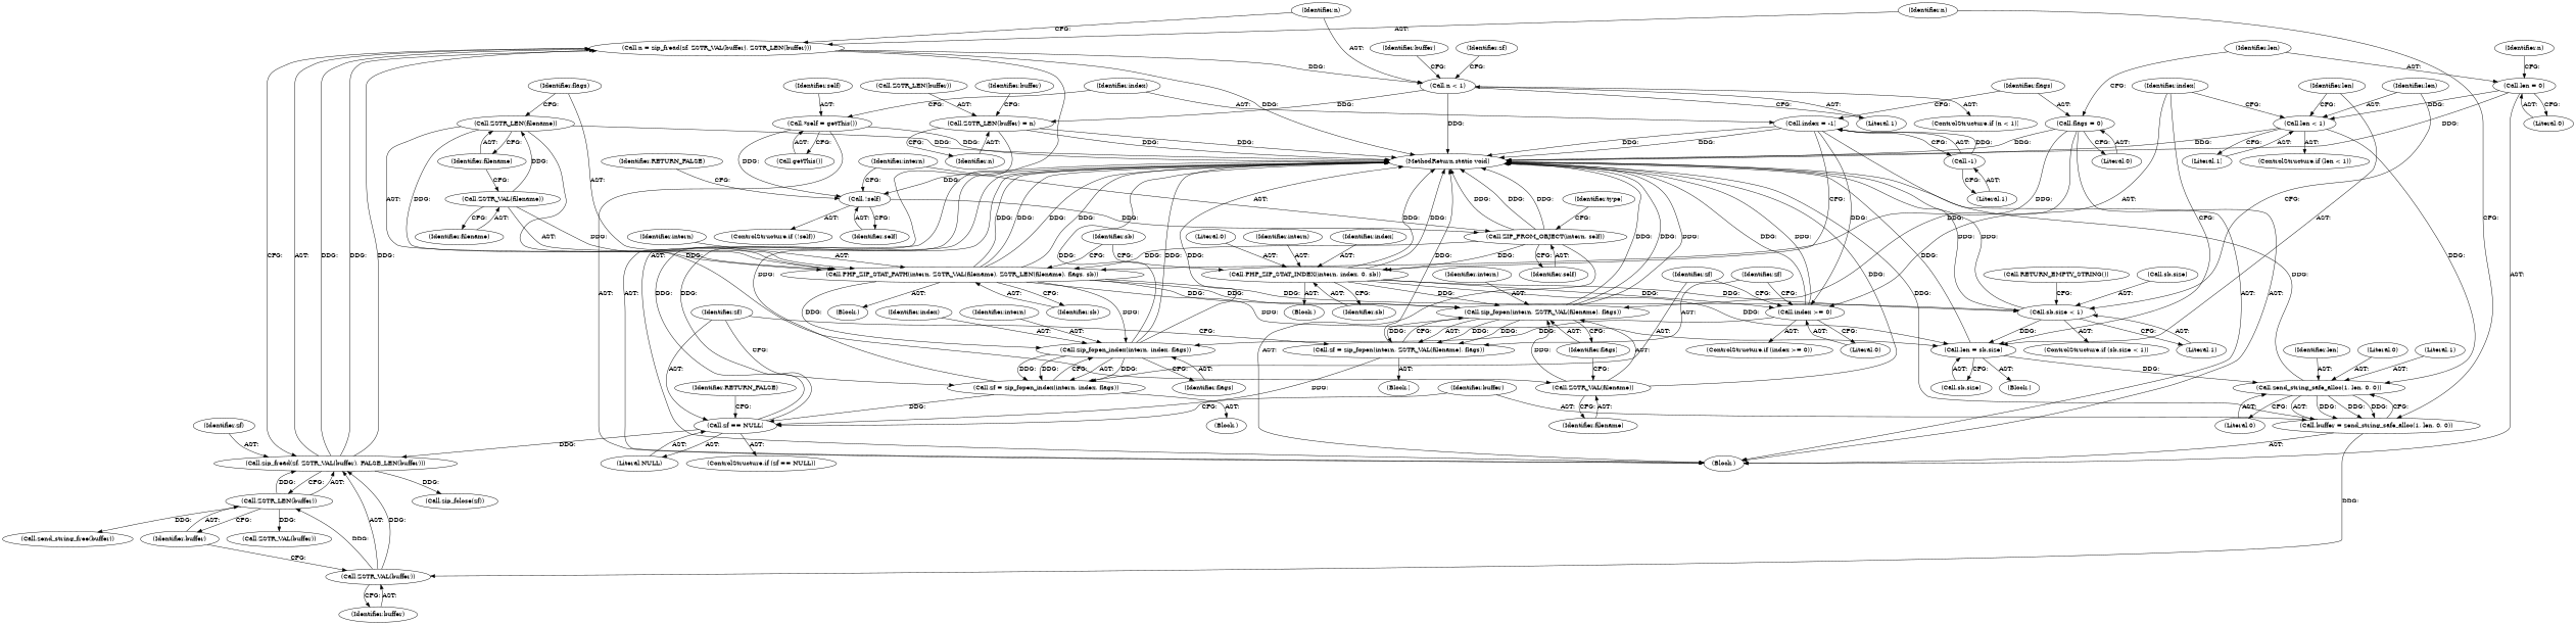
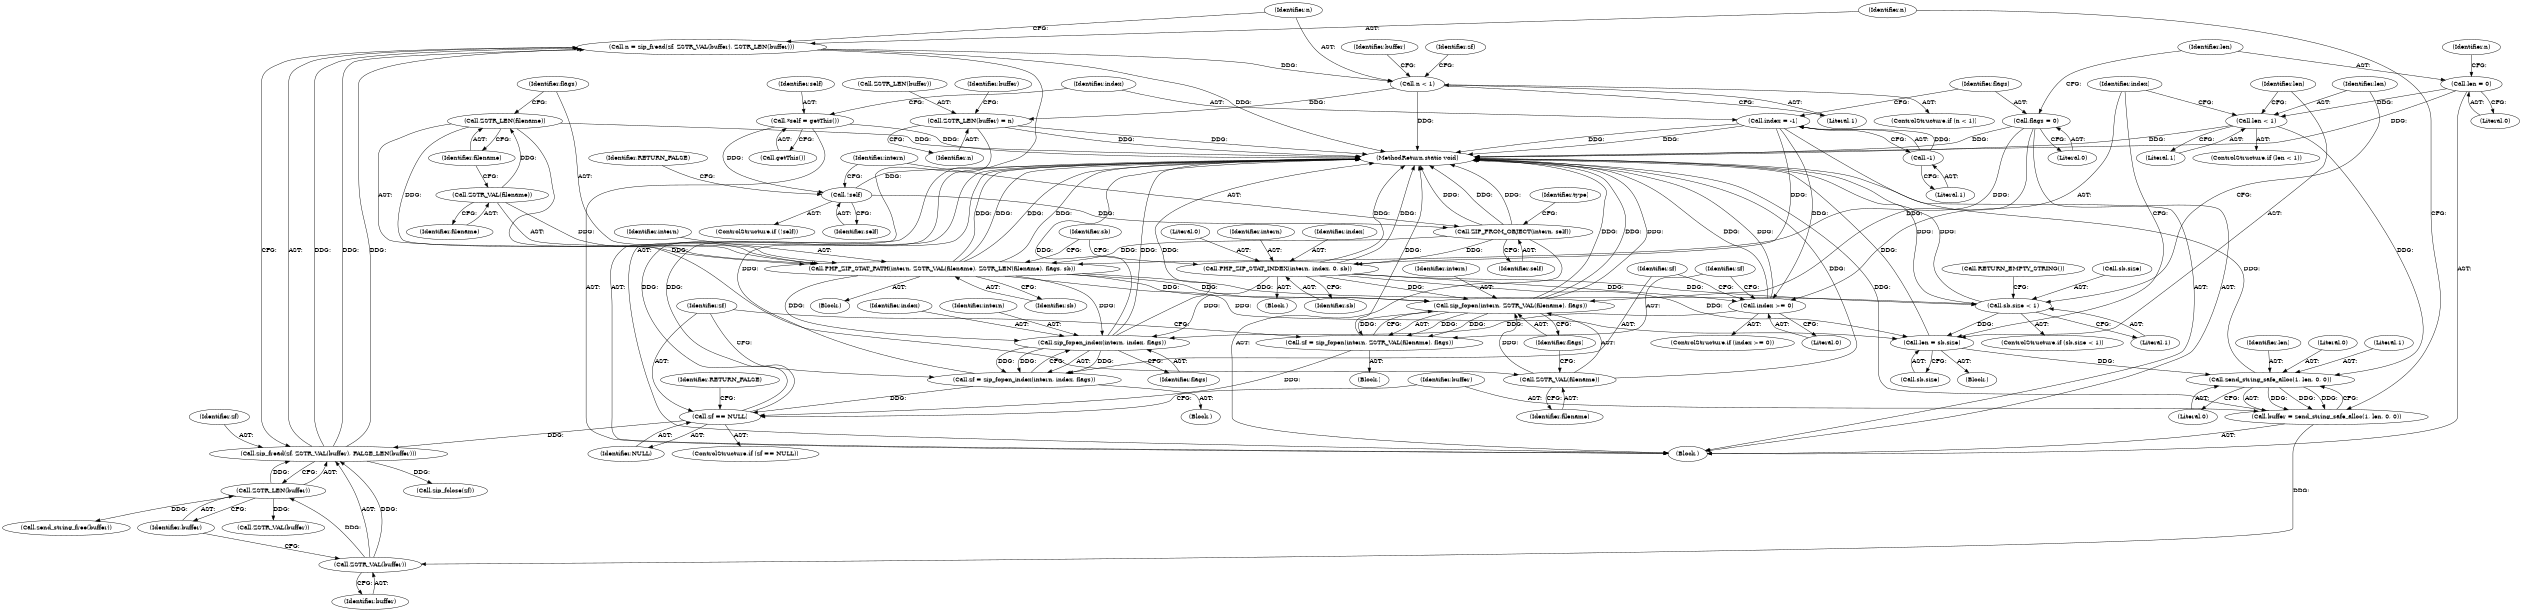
  digraph {
    n1 [label="(Call,n = zip_fread(zf, ZSTR_VAL(buffer), ZSTR_LEN(buffer)))"]
    n2 [label="(Call,zip_fread(zf, ZSTR_VAL(buffer), FALSE_LEN(buffer)))"]
    n3 [label="(Call,n < 1)"]
    n4 [label="(MethodReturn,static void)"]
    n5 [label="(Block,)"]
    n6 [label="(Call,ZSTR_LEN(buffer))"]
    n7 [label="(Call,zip_fclose(zf))"]
    n8 [label="(Call,ZSTR_LEN(buffer) = n)"]
    n9 [label="(ControlStructure,if (n < 1))"]
    n10 [label="(Literal,1)"]
    n11 [label="(Call,zend_string_free(buffer))"]
    n12 [label="(Call,ZSTR_VAL(buffer))"]
    n13 [label="(Identifier,buffer)"]
    n14 [label="(Call,zf == NULL)"]
    n15 [label="(ControlStructure,if (zf == NULL))"]
-   n16 [label="(Literal,NULL)"]
+   n16 [label="(Identifier,NULL)"]
    n17 [label="(Call,zf = zip_fopen_index(intern, index, flags))"]
    n18 [label="(Call,zip_fopen_index(intern, index, flags))"]
    n19 [label="(Block,)"]
    n20 [label="(Identifier,flags)"]
    n21 [label="(Call,PHP_ZIP_STAT_PATH(intern, ZSTR_VAL(filename), ZSTR_LEN(filename), flags, sb))"]
    n22 [label="(Call,zip_fopen(intern, ZSTR_VAL(filename), flags))"]
    n23 [label="(Call,len = sb.size)"]
    n24 [label="(Call,sb.size < 1)"]
    n25 [label="(Block,)"]
    n26 [label="(Identifier,sb)"]
    n27 [label="(Call,zf = zip_fopen(intern, ZSTR_VAL(filename), flags))"]
    n28 [label="(Identifier,flags)"]
    n29 [label="(Call,zend_string_safe_alloc(1, len, 0, 0))"]
    n30 [label="(Block,)"]
    n31 [label="(Call,sb.size)"]
    n32 [label="(ControlStructure,if (sb.size < 1))"]
    n33 [label="(Literal,1)"]
    n34 [label="(Call,ZIP_FROM_OBJECT(intern, self))"]
    n35 [label="(Call,PHP_ZIP_STAT_INDEX(intern, index, 0, sb))"]
    n36 [label="(Identifier,self)"]
    n37 [label="(Call,index >= 0)"]
    n38 [label="(Block,)"]
    n39 [label="(Identifier,sb)"]
    n40 [label="(Call,!self)"]
    n41 [label="(ControlStructure,if (!self))"]
    n42 [label="(Identifier,self)"]
    n43 [label="(Call,*self = getThis())"]
    n44 [label="(Call,getThis())"]
    n45 [label="(Call,ZSTR_VAL(filename))"]
    n46 [label="(Call,ZSTR_LEN(filename))"]
    n47 [label="(Identifier,filename)"]
    n48 [label="(Call,ZSTR_VAL(filename))"]
    n49 [label="(Identifier,filename)"]
    n50 [label="(Identifier,filename)"]
    n51 [label="(Call,flags = 0)"]
    n52 [label="(Literal,0)"]
    n53 [label="(Literal,0)"]
    n54 [label="(ControlStructure,if (index >= 0))"]
    n55 [label="(Call,index = -1)"]
    n56 [label="(Call,-1)"]
    n57 [label="(Literal,1)"]
    n58 [label="(Block,)"]
    n59 [label="(Call,ZSTR_VAL(buffer))"]
    n60 [label="(Identifier,buffer)"]
    n61 [label="(Call,buffer = zend_string_safe_alloc(1, len, 0, 0))"]
    n62 [label="(Literal,0)"]
    n63 [label="(Call,len < 1)"]
    n64 [label="(ControlStructure,if (len < 1))"]
    n65 [label="(Literal,1)"]
    n66 [label="(Call,len = 0)"]
    n67 [label="(Literal,0)"]
    n68 [label="(Identifier,n)"]
    n69 [label="(Identifier,zf)"]
    n70 [label="(Identifier,zf)"]
    n71 [label="(Literal,0)"]
    n72 [label="(Identifier,zf)"]
    n73 [label="(Identifier,len)"]
    n74 [label="(Identifier,n)"]
    n75 [label="(Identifier,zf)"]
    n76 [label="(Identifier,buffer)"]
    n77 [label="(Call,RETURN_EMPTY_STRING())"]
    n78 [label="(Identifier,index)"]
    n79 [label="(Identifier,len)"]
    n80 [label="(Identifier,zf)"]
    n81 [label="(Identifier,index)"]
    n82 [label="(Identifier,self)"]
    n83 [label="(Identifier,flags)"]
    n84 [label="(Identifier,type)"]
    n85 [label="(Identifier,RETURN_FALSE)"]
    n86 [label="(Identifier,intern)"]
    n87 [label="(Call,ZSTR_LEN(buffer))"]
    n88 [label="(Identifier,RETURN_FALSE)"]
    n89 [label="(Identifier,n)"]
    n90 [label="(Identifier,n)"]
    n91 [label="(Identifier,intern)"]
    n92 [label="(Call,sb.size)"]
    n93 [label="(Identifier,buffer)"]
    n94 [label="(Identifier,buffer)"]
    n95 [label="(Identifier,index)"]
    n96 [label="(Identifier,len)"]
    n97 [label="(Identifier,sb)"]
    n98 [label="(Identifier,flags)"]
    n99 [label="(Identifier,intern)"]
    n100 [label="(Identifier,intern)"]
    n101 [label="(Identifier,intern)"]
    n102 [label="(Literal,0)"]
    n103 [label="(Literal,1)"]
    n104 [label="(Identifier,len)"]
    n105 [label="(Identifier,index)"]
    n1 -> n2 [label="CFG: "]
    n1 -> n3 [label="DDG: "]
    n1 -> n4 [label="DDG: "]
    n1 -> n5 [label="AST: "]
    n2 -> n1 [label="AST: "]
    n2 -> n1 [label="DDG: "]
    n2 -> n1 [label="DDG: "]
    n2 -> n1 [label="DDG: "]
    n2 -> n6 [label="CFG: "]
    n2 -> n7 [label="DDG: "]
    n3 -> n4 [label="DDG: "]
    n3 -> n8 [label="DDG: "]
    n3 -> n9 [label="AST: "]
    n3 -> n10 [label="CFG: "]
    n6 -> n2 [label="AST: "]
    n6 -> n2 [label="DDG: "]
    n6 -> n11 [label="DDG: "]
    n6 -> n12 [label="DDG: "]
    n6 -> n13 [label="CFG: "]
    n8 -> n4 [label="DDG: "]
    n8 -> n4 [label="DDG: "]
    n8 -> n5 [label="AST: "]
    n8 -> n68 [label="CFG: "]
    n10 -> n3 [label="AST: "]
    n13 -> n6 [label="AST: "]
    n13 -> n59 [label="CFG: "]
    n14 -> n2 [label="DDG: "]
    n14 -> n4 [label="DDG: "]
    n14 -> n4 [label="DDG: "]
    n14 -> n15 [label="AST: "]
    n14 -> n16 [label="AST: "]
    n16 -> n14 [label="AST: "]
    n17 -> n4 [label="DDG: "]
    n17 -> n14 [label="DDG: "]
    n17 -> n18 [label="CFG: "]
    n17 -> n19 [label="AST: "]
    n18 -> n4 [label="DDG: "]
    n18 -> n4 [label="DDG: "]
    n18 -> n4 [label="DDG: "]
    n18 -> n17 [label="AST: "]
    n18 -> n17 [label="DDG: "]
    n18 -> n17 [label="DDG: "]
    n18 -> n17 [label="DDG: "]
    n18 -> n20 [label="CFG: "]
    n20 -> n18 [label="AST: "]
    n21 -> n4 [label="DDG: "]
    n21 -> n4 [label="DDG: "]
    n21 -> n4 [label="DDG: "]
    n21 -> n4 [label="DDG: "]
    n21 -> n18 [label="DDG: "]
    n21 -> n18 [label="DDG: "]
    n21 -> n22 [label="DDG: "]
    n21 -> n22 [label="DDG: "]
    n21 -> n23 [label="DDG: "]
    n21 -> n24 [label="DDG: "]
    n21 -> n25 [label="AST: "]
    n21 -> n26 [label="CFG: "]
    n22 -> n4 [label="DDG: "]
    n22 -> n4 [label="DDG: "]
    n22 -> n4 [label="DDG: "]
    n22 -> n27 [label="AST: "]
    n22 -> n27 [label="DDG: "]
    n22 -> n27 [label="DDG: "]
    n22 -> n27 [label="DDG: "]
    n22 -> n28 [label="CFG: "]
    n23 -> n4 [label="DDG: "]
    n23 -> n29 [label="DDG: "]
    n23 -> n30 [label="AST: "]
    n23 -> n31 [label="CFG: "]
    n24 -> n4 [label="DDG: "]
    n24 -> n4 [label="DDG: "]
    n24 -> n23 [label="DDG: "]
    n24 -> n32 [label="AST: "]
    n24 -> n33 [label="CFG: "]
    n26 -> n21 [label="AST: "]
    n27 -> n4 [label="DDG: "]
    n27 -> n14 [label="DDG: "]
    n27 -> n22 [label="CFG: "]
    n27 -> n58 [label="AST: "]
    n28 -> n22 [label="AST: "]
    n28 -> n48 [label="CFG: "]
    n29 -> n4 [label="DDG: "]
    n29 -> n61 [label="AST: "]
    n29 -> n61 [label="DDG: "]
    n29 -> n61 [label="DDG: "]
    n29 -> n61 [label="DDG: "]
    n29 -> n62 [label="CFG: "]
    n31 -> n23 [label="AST: "]
    n33 -> n24 [label="AST: "]
    n34 -> n4 [label="DDG: "]
    n34 -> n4 [label="DDG: "]
    n34 -> n4 [label="DDG: "]
    n34 -> n5 [label="AST: "]
    n34 -> n21 [label="DDG: "]
    n34 -> n35 [label="DDG: "]
    n34 -> n36 [label="CFG: "]
    n35 -> n4 [label="DDG: "]
    n35 -> n4 [label="DDG: "]
+   n35 -> n18 [label="DDG: "]
    n35 -> n22 [label="DDG: "]
    n35 -> n23 [label="DDG: "]
    n35 -> n24 [label="DDG: "]
    n35 -> n37 [label="DDG: "]
    n35 -> n38 [label="AST: "]
    n35 -> n39 [label="CFG: "]
    n36 -> n34 [label="AST: "]
    n37 -> n4 [label="DDG: "]
    n37 -> n4 [label="DDG: "]
    n37 -> n18 [label="DDG: "]
    n37 -> n53 [label="CFG: "]
    n37 -> n54 [label="AST: "]
    n39 -> n35 [label="AST: "]
-   n4 -> n40 [label="DDG: "]
+   n40 -> n4 [label="DDG: "]
    n40 -> n34 [label="DDG: "]
    n40 -> n41 [label="AST: "]
    n40 -> n42 [label="CFG: "]
    n42 -> n40 [label="AST: "]
    n43 -> n4 [label="DDG: "]
    n43 -> n5 [label="AST: "]
    n43 -> n40 [label="DDG: "]
    n43 -> n44 [label="CFG: "]
    n44 -> n43 [label="AST: "]
    n45 -> n21 [label="AST: "]
    n45 -> n21 [label="DDG: "]
    n45 -> n46 [label="DDG: "]
    n45 -> n47 [label="CFG: "]
    n46 -> n4 [label="DDG: "]
    n46 -> n21 [label="AST: "]
    n46 -> n21 [label="DDG: "]
    n46 -> n48 [label="DDG: "]
    n46 -> n49 [label="CFG: "]
    n47 -> n45 [label="AST: "]
    n48 -> n4 [label="DDG: "]
    n48 -> n22 [label="AST: "]
    n48 -> n22 [label="DDG: "]
    n48 -> n50 [label="CFG: "]
    n49 -> n45 [label="CFG: "]
    n49 -> n46 [label="AST: "]
    n50 -> n48 [label="AST: "]
    n51 -> n4 [label="DDG: "]
    n51 -> n5 [label="AST: "]
    n51 -> n21 [label="DDG: "]
    n51 -> n22 [label="DDG: "]
    n51 -> n52 [label="CFG: "]
    n52 -> n51 [label="AST: "]
    n53 -> n37 [label="AST: "]
    n55 -> n4 [label="DDG: "]
    n55 -> n4 [label="DDG: "]
    n55 -> n5 [label="AST: "]
-   n55 -> n35 [label="CFG: "]
+   n55 -> n35 [label="DDG: "]
    n55 -> n37 [label="DDG: "]
    n55 -> n56 [label="CFG: "]
    n56 -> n55 [label="AST: "]
    n56 -> n55 [label="DDG: "]
    n56 -> n57 [label="CFG: "]
    n57 -> n56 [label="AST: "]
    n59 -> n2 [label="AST: "]
    n59 -> n2 [label="DDG: "]
    n59 -> n6 [label="DDG: "]
    n59 -> n60 [label="CFG: "]
    n60 -> n59 [label="AST: "]
    n61 -> n4 [label="DDG: "]
    n61 -> n5 [label="AST: "]
    n61 -> n29 [label="CFG: "]
    n61 -> n59 [label="DDG: "]
    n62 -> n29 [label="AST: "]
    n63 -> n4 [label="DDG: "]
    n63 -> n29 [label="DDG: "]
    n63 -> n64 [label="AST: "]
    n63 -> n65 [label="CFG: "]
    n65 -> n63 [label="AST: "]
    n66 -> n4 [label="DDG: "]
    n66 -> n5 [label="AST: "]
    n66 -> n63 [label="DDG: "]
    n66 -> n67 [label="CFG: "]
    n67 -> n66 [label="AST: "]
    n68 -> n8 [label="AST: "]
    n69 -> n2 [label="AST: "]
    n70 -> n27 [label="AST: "]
    n70 -> n37 [label="CFG: "]
    n71 -> n35 [label="AST: "]
    n72 -> n17 [label="AST: "]
    n72 -> n37 [label="CFG: "]
    n73 -> n51 [label="CFG: "]
    n73 -> n66 [label="AST: "]
    n74 -> n1 [label="AST: "]
    n74 -> n61 [label="CFG: "]
    n75 -> n14 [label="AST: "]
    n75 -> n17 [label="CFG: "]
    n75 -> n27 [label="CFG: "]
    n76 -> n14 [label="CFG: "]
    n76 -> n61 [label="AST: "]
    n77 -> n24 [label="CFG: "]
    n78 -> n43 [label="CFG: "]
    n78 -> n55 [label="AST: "]
    n79 -> n29 [label="AST: "]
    n80 -> n3 [label="CFG: "]
    n81 -> n18 [label="AST: "]
    n82 -> n43 [label="AST: "]
    n83 -> n51 [label="AST: "]
    n83 -> n55 [label="CFG: "]
    n84 -> n34 [label="CFG: "]
    n85 -> n40 [label="CFG: "]
    n86 -> n21 [label="AST: "]
    n87 -> n8 [label="AST: "]
    n88 -> n14 [label="CFG: "]
    n89 -> n66 [label="CFG: "]
    n90 -> n1 [label="CFG: "]
    n90 -> n3 [label="AST: "]
    n91 -> n22 [label="AST: "]
    n92 -> n24 [label="AST: "]
    n93 -> n3 [label="CFG: "]
    n94 -> n8 [label="CFG: "]
    n95 -> n23 [label="CFG: "]
    n95 -> n37 [label="AST: "]
    n95 -> n63 [label="CFG: "]
    n96 -> n24 [label="CFG: "]
    n96 -> n63 [label="AST: "]
    n97 -> n21 [label="CFG: "]
    n97 -> n35 [label="CFG: "]
    n98 -> n21 [label="AST: "]
    n98 -> n46 [label="CFG: "]
    n99 -> n35 [label="AST: "]
    n100 -> n34 [label="AST: "]
    n100 -> n40 [label="CFG: "]
    n101 -> n18 [label="AST: "]
    n102 -> n29 [label="AST: "]
    n103 -> n29 [label="AST: "]
    n104 -> n23 [label="AST: "]
    n104 -> n63 [label="CFG: "]
    n105 -> n35 [label="AST: "]
  }
